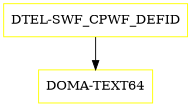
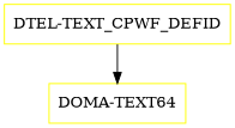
  digraph {
    node [color=yellow shape=box]
-   "DTEL-SWF_CPWF_DEFID"
+   "DTEL-SWF_CPWF_DEFID" [label="DTEL-TEXT_CPWF_DEFID"]
    "DOMA-TEXT64"
    "DTEL-SWF_CPWF_DEFID" -> "DOMA-TEXT64"
  }
